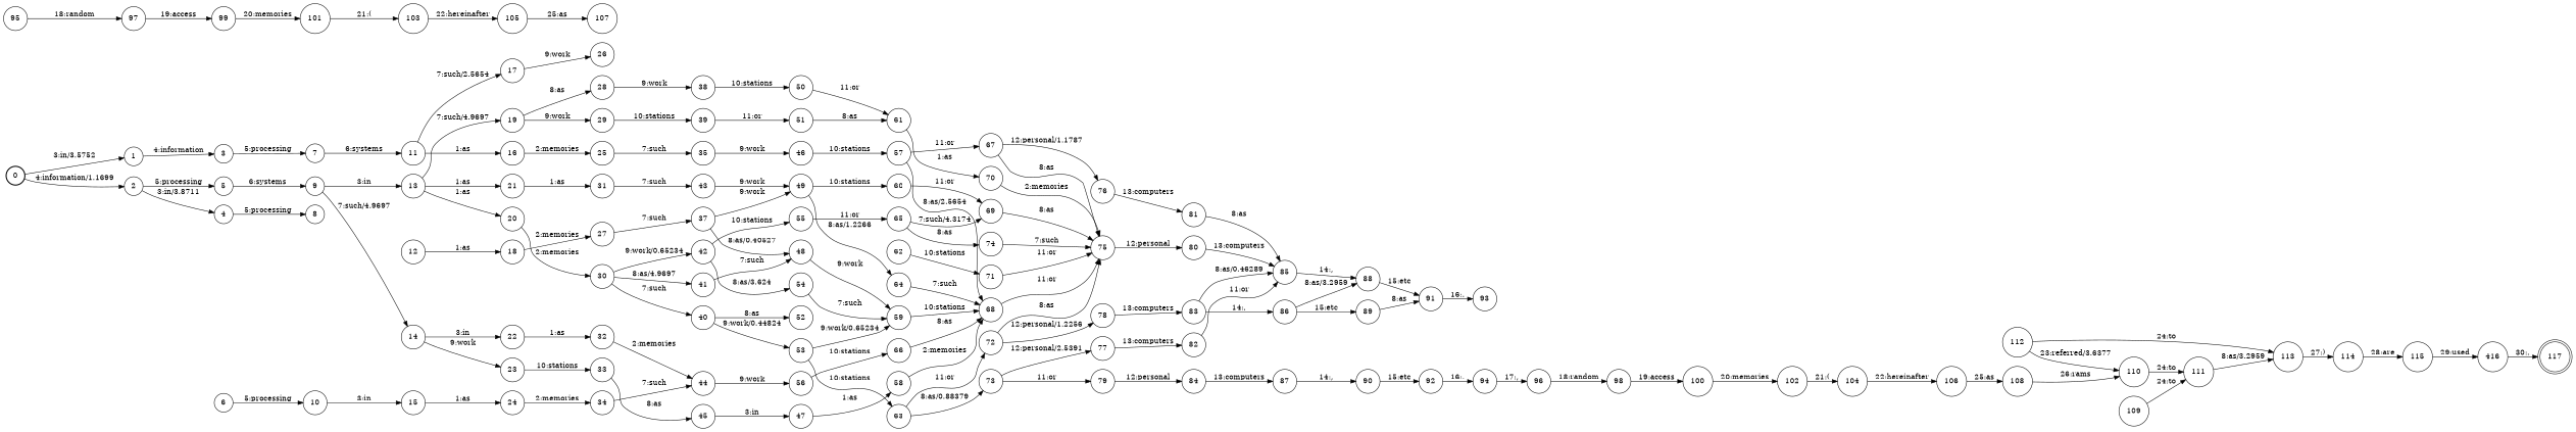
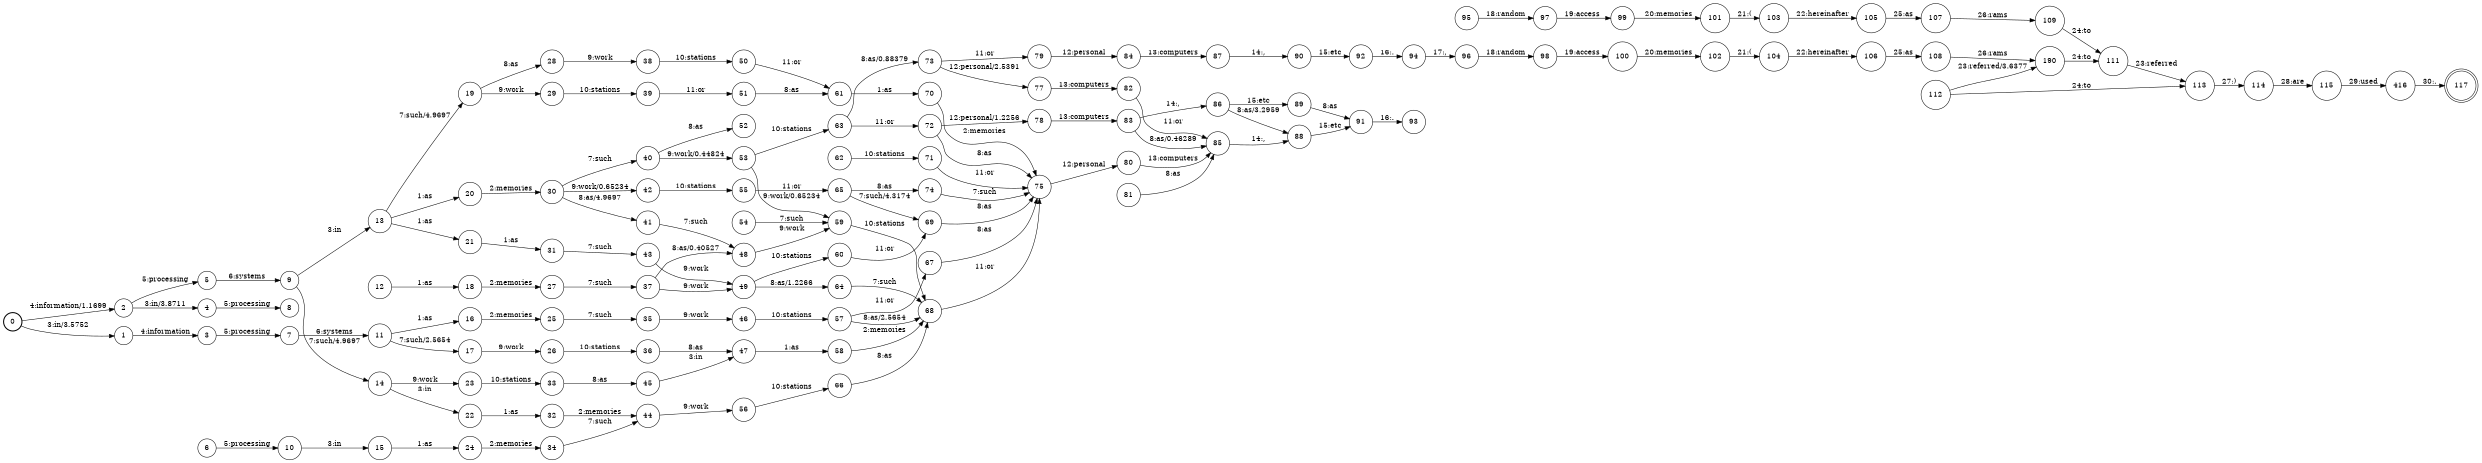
  digraph {
    nodesep=0.25
    rankdir=LR
    ranksep=0.4
    node [fontsize=14 shape=circle style=solid]
    edge [fontsize=14]
    n1 [label=0 style=bold]
    n2 [label=1]
    n3 [label=2]
    n4 [label=3]
    n5 [label=4]
    n6 [label=5]
    n7 [label=7]
    n8 [label=8]
    n9 [label=9]
    n10 [label=6]
    n11 [label=10]
    n12 [label=11]
    n13 [label=13]
    n14 [label=14]
    n15 [label=15]
    n16 [label=16]
    n17 [label=17]
    n18 [label=12]
    n19 [label=18]
    n20 [label=20]
    n21 [label=21]
    n22 [label=19]
    n23 [label=22]
    n24 [label=23]
    n25 [label=24]
    n26 [label=25]
    n27 [label=26]
    n28 [label=27]
    n29 [label=30]
    n30 [label=31]
    n31 [label=28]
    n32 [label=29]
    n33 [label=32]
    n34 [label=33]
    n35 [label=34]
    n36 [label=35]
+   n37 [label=36]
    n38 [label=37]
    n39 [label=41]
    n40 [label=40]
    n41 [label=42]
    n42 [label=43]
    n43 [label=38]
    n44 [label=39]
    n45 [label=44]
    n46 [label=45]
    n47 [label=46]
    n48 [label=47]
    n49 [label=48]
    n50 [label=49]
    n51 [label=50]
    n52 [label=51]
    n53 [label=52]
    n54 [label=53]
    n55 [label=54]
    n56 [label=55]
    n57 [label=56]
    n58 [label=57]
    n59 [label=58]
    n60 [label=59]
    n61 [label=60]
    n62 [label=64]
    n63 [label=61]
    n64 [label=63]
    n65 [label=65]
    n66 [label=66]
    n67 [label=68]
    n68 [label=67]
    n69 [label=69]
    n70 [label=70]
    n71 [label=62]
    n72 [label=71]
    n73 [label=73]
    n74 [label=72]
    n75 [label=74]
    n76 [label=75]
-   n77 [label=76]
    n78 [label=77]
    n79 [label=79]
    n80 [label=78]
    n81 [label=80]
    n82 [label=81]
    n83 [label=82]
    n84 [label=84]
    n85 [label=83]
    n86 [label=85]
    n87 [label=86]
    n88 [label=87]
    n89 [label=88]
    n90 [label=89]
    n91 [label=90]
    n92 [label=91]
    n93 [label=92]
    n94 [label=93]
    n95 [label=94]
    n96 [label=96]
    n97 [label=95]
    n98 [label=97]
    n99 [label=98]
    n100 [label=99]
    n101 [label=100]
    n102 [label=101]
    n103 [label=102]
    n104 [label=103]
    n105 [label=104]
    n106 [label=105]
    n107 [label=106]
    n108 [label=107]
    n109 [label=108]
    n110 [label=109]
-   n111 [label=110]
+   n111 [label=190]
    n112 [label=111]
    n113 [label=113]
    n114 [label=112]
    n115 [label=114]
    n116 [label=115]
    n117 [label=416]
    n118 [label=117 shape=doublecircle]
    n1 -> n2 [label="3:in/3.5752"]
    n1 -> n3 [label="4:information/1.1699"]
    n2 -> n4 [label="4:information"]
    n3 -> n5 [label="3:in/3.8711"]
    n3 -> n6 [label="5:processing"]
    n4 -> n7 [label="5:processing"]
    n5 -> n8 [label="5:processing"]
    n6 -> n9 [label="6:systems"]
    n7 -> n12 [label="6:systems"]
    n9 -> n13 [label="3:in"]
    n9 -> n14 [label="7:such/4.9697"]
    n10 -> n11 [label="5:processing"]
    n11 -> n15 [label="3:in"]
    n12 -> n16 [label="1:as"]
    n12 -> n17 [label="7:such/2.5654"]
    n13 -> n20 [label="1:as"]
    n13 -> n21 [label="1:as"]
    n13 -> n22 [label="7:such/4.9697"]
    n14 -> n23 [label="3:in"]
    n14 -> n24 [label="9:work"]
    n15 -> n25 [label="1:as"]
    n16 -> n26 [label="2:memories"]
    n17 -> n27 [label="9:work"]
    n18 -> n19 [label="1:as"]
    n19 -> n28 [label="2:memories"]
    n20 -> n29 [label="2:memories"]
    n21 -> n30 [label="1:as"]
    n22 -> n31 [label="8:as"]
    n22 -> n32 [label="9:work"]
    n23 -> n33 [label="1:as"]
    n24 -> n34 [label="10:stations"]
    n25 -> n35 [label="2:memories"]
    n26 -> n36 [label="7:such"]
+   n27 -> n37 [label="10:stations"]
    n28 -> n38 [label="7:such"]
    n29 -> n39 [label="8:as/4.9697"]
    n29 -> n40 [label="7:such"]
    n29 -> n41 [label="9:work/0.65234"]
    n30 -> n42 [label="7:such"]
    n31 -> n43 [label="9:work"]
    n32 -> n44 [label="10:stations"]
    n33 -> n45 [label="2:memories"]
    n34 -> n46 [label="8:as"]
    n35 -> n45 [label="7:such"]
    n36 -> n47 [label="9:work"]
+   n37 -> n48 [label="8:as"]
    n38 -> n49 [label="8:as/0.40527"]
    n38 -> n50 [label="9:work"]
    n39 -> n49 [label="7:such"]
    n40 -> n53 [label="8:as"]
    n40 -> n54 [label="9:work/0.44824"]
-   n41 -> n55 [label="8:as/3.624"]
    n41 -> n56 [label="10:stations"]
    n42 -> n50 [label="9:work"]
    n43 -> n51 [label="10:stations"]
    n44 -> n52 [label="11:or"]
    n45 -> n57 [label="9:work"]
    n46 -> n48 [label="3:in"]
    n47 -> n58 [label="10:stations"]
    n48 -> n59 [label="1:as"]
    n49 -> n60 [label="9:work"]
    n50 -> n61 [label="10:stations"]
    n50 -> n62 [label="8:as/1.2266"]
    n51 -> n63 [label="11:or"]
    n52 -> n63 [label="8:as"]
    n54 -> n60 [label="9:work/0.65234"]
    n54 -> n64 [label="10:stations"]
    n55 -> n60 [label="7:such"]
    n56 -> n65 [label="11:or"]
    n57 -> n66 [label="10:stations"]
    n58 -> n67 [label="8:as/2.5654"]
    n58 -> n68 [label="11:or"]
    n59 -> n67 [label="2:memories"]
    n60 -> n67 [label="10:stations"]
    n61 -> n69 [label="11:or"]
    n62 -> n67 [label="7:such"]
    n63 -> n70 [label="1:as"]
    n64 -> n73 [label="8:as/0.88379"]
    n64 -> n74 [label="11:or"]
    n65 -> n69 [label="7:such/4.3174"]
    n65 -> n75 [label="8:as"]
    n66 -> n67 [label="8:as"]
    n67 -> n76 [label="11:or"]
    n68 -> n76 [label="8:as"]
-   n68 -> n77 [label="12:personal/1.1787"]
    n69 -> n76 [label="8:as"]
    n70 -> n76 [label="2:memories"]
    n71 -> n72 [label="10:stations"]
    n72 -> n76 [label="11:or"]
    n73 -> n78 [label="12:personal/2.5391"]
    n73 -> n79 [label="11:or"]
    n74 -> n76 [label="8:as"]
    n74 -> n80 [label="12:personal/1.2256"]
    n75 -> n76 [label="7:such"]
    n76 -> n81 [label="12:personal"]
-   n77 -> n82 [label="13:computers"]
    n78 -> n83 [label="13:computers"]
    n79 -> n84 [label="12:personal"]
    n80 -> n85 [label="13:computers"]
    n81 -> n86 [label="13:computers"]
    n82 -> n86 [label="8:as"]
    n83 -> n86 [label="11:or"]
    n84 -> n88 [label="13:computers"]
    n85 -> n86 [label="8:as/0.46289"]
    n85 -> n87 [label="14:,"]
    n86 -> n89 [label="14:,"]
    n87 -> n89 [label="8:as/3.2959"]
    n87 -> n90 [label="15:etc"]
    n88 -> n91 [label="14:,"]
    n89 -> n92 [label="15:etc"]
    n90 -> n92 [label="8:as"]
    n91 -> n93 [label="15:etc"]
    n92 -> n94 [label="16:."]
    n93 -> n95 [label="16:."]
    n95 -> n96 [label="17:,"]
    n96 -> n99 [label="18:random"]
    n97 -> n98 [label="18:random"]
    n98 -> n100 [label="19:access"]
    n99 -> n101 [label="19:access"]
    n100 -> n102 [label="20:memories"]
    n101 -> n103 [label="20:memories"]
    n102 -> n104 [label="21:("]
    n103 -> n105 [label="21:("]
    n104 -> n106 [label="22:hereinafter"]
    n105 -> n107 [label="22:hereinafter"]
    n106 -> n108 [label="25:as"]
    n107 -> n109 [label="25:as"]
+   n108 -> n110 [label="26:rams"]
    n109 -> n111 [label="26:rams"]
    n110 -> n112 [label="24:to"]
    n111 -> n112 [label="24:to"]
-   n112 -> n113 [label="8:as/3.2959"]
+   n112 -> n113 [label="23:referred"]
    n113 -> n115 [label="27:)"]
    n114 -> n111 [label="23:referred/3.6377"]
    n114 -> n113 [label="24:to"]
    n115 -> n116 [label="28:are"]
    n116 -> n117 [label="29:used"]
    n117 -> n118 [label="30:."]
  }
